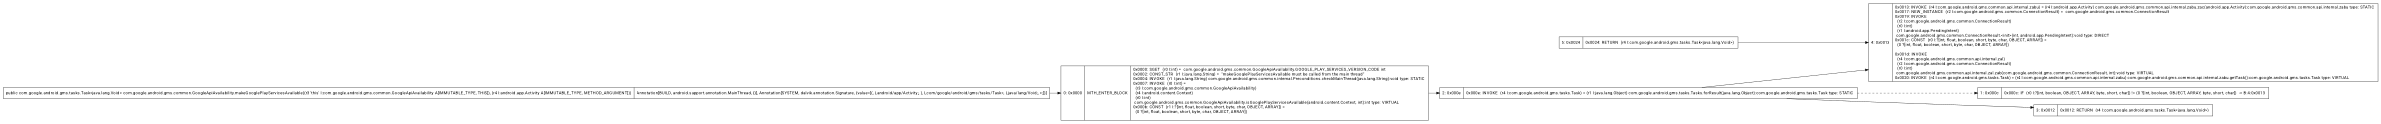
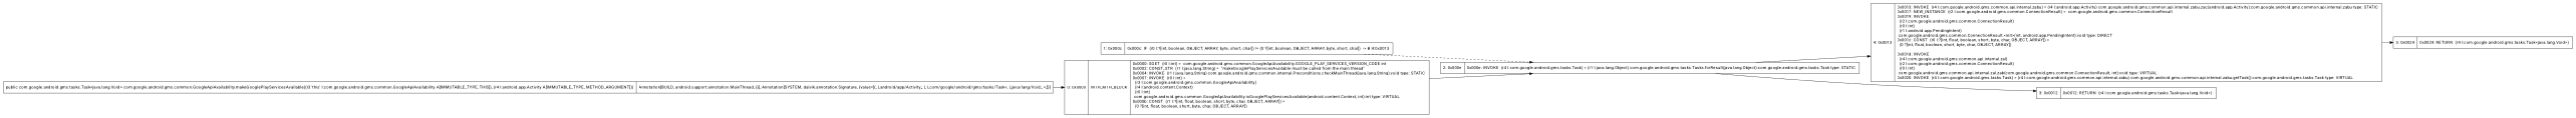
  digraph {
    fontname=Roboto
    rankdir=LR
    node [fontname=Roboto shape=record]
    edge [fontname=Roboto]
-   n1 [label="{0\:\ 0x0000|MTH_ENTER_BLOCK\l|0x0000: SGET  (r0 I:int) =  com.google.android.gms.common.GoogleApiAvailability.GOOGLE_PLAY_SERVICES_VERSION_CODE int \l0x0002: CONST_STR  (r1 I:java.lang.String) =  \"makeGooglePlayServicesAvailable must be called from the main thread\" \l0x0004: INVOKE  (r1 I:java.lang.String) com.google.android.gms.common.internal.Preconditions.checkMainThread(java.lang.String):void type: STATIC \l0x0007: INVOKE  (r0 I:int) = \l  (r3 I:com.google.android.gms.common.GoogleApiAvailability)\l  (r4 I:android.content.Context)\l  (r0 I:int)\l com.google.android.gms.common.GoogleApiAvailability.isGooglePlayServicesAvailable(android.content.Context, int):int type: VIRTUAL \l0x000b: CONST  (r1 I:?[int, float, boolean, short, byte, char, OBJECT, ARRAY]) = \l  (0 ?[int, float, boolean, short, byte, char, OBJECT, ARRAY])\l \l}"]
+   n1 [label="{0\:\ 0x0000|MTH_MTH_BLOCK\l|0x0000: SGET  (r0 I:int) =  com.google.android.gms.common.GoogleApiAvailability.GOOGLE_PLAY_SERVICES_VERSION_CODE int \l0x0002: CONST_STR  (r1 I:java.lang.String) =  \"makeGooglePlayServicesAvailable must be called from the main thread\" \l0x0004: INVOKE  (r1 I:java.lang.String) com.google.android.gms.common.internal.Preconditions.checkMainThread(java.lang.String):void type: STATIC \l0x0007: INVOKE  (r0 I:int) = \l  (r3 I:com.google.android.gms.common.GoogleApiAvailability)\l  (r4 I:android.content.Context)\l  (r0 I:int)\l com.google.android.gms.common.GoogleApiAvailability.isGooglePlayServicesAvailable(android.content.Context, int):int type: VIRTUAL \l0x000b: CONST  (r1 I:?[int, float, boolean, short, byte, char, OBJECT, ARRAY]) = \l  (0 ?[int, float, boolean, short, byte, char, OBJECT, ARRAY])\l \l}"]
    n2 [label="{2\:\ 0x000e|0x000e: INVOKE  (r4 I:com.google.android.gms.tasks.Task) = (r1 I:java.lang.Object) com.google.android.gms.tasks.Tasks.forResult(java.lang.Object):com.google.android.gms.tasks.Task type: STATIC \l}"]
    n3 [label="{1\:\ 0x000c|0x000c: IF  (r0 I:?[int, boolean, OBJECT, ARRAY, byte, short, char]) != (0 ?[int, boolean, OBJECT, ARRAY, byte, short, char])  \-\> B:4:0x0013 \l}"]
    n4 [label="{4\:\ 0x0013|0x0013: INVOKE  (r4 I:com.google.android.gms.common.api.internal.zabu) = (r4 I:android.app.Activity) com.google.android.gms.common.api.internal.zabu.zac(android.app.Activity):com.google.android.gms.common.api.internal.zabu type: STATIC \l0x0017: NEW_INSTANCE  (r2 I:com.google.android.gms.common.ConnectionResult) =  com.google.android.gms.common.ConnectionResult \l0x0019: INVOKE  \l  (r2 I:com.google.android.gms.common.ConnectionResult)\l  (r0 I:int)\l  (r1 I:android.app.PendingIntent)\l com.google.android.gms.common.ConnectionResult.\<init\>(int, android.app.PendingIntent):void type: DIRECT \l0x001c: CONST  (r0 I:?[int, float, boolean, short, byte, char, OBJECT, ARRAY]) = \l  (0 ?[int, float, boolean, short, byte, char, OBJECT, ARRAY])\l \l0x001d: INVOKE  \l  (r4 I:com.google.android.gms.common.api.internal.zal)\l  (r2 I:com.google.android.gms.common.ConnectionResult)\l  (r0 I:int)\l com.google.android.gms.common.api.internal.zal.zab(com.google.android.gms.common.ConnectionResult, int):void type: VIRTUAL \l0x0020: INVOKE  (r4 I:com.google.android.gms.tasks.Task) = (r4 I:com.google.android.gms.common.api.internal.zabu) com.google.android.gms.common.api.internal.zabu.getTask():com.google.android.gms.tasks.Task type: VIRTUAL \l}"]
    n5 [label="{3\:\ 0x0012|0x0012: RETURN  (r4 I:com.google.android.gms.tasks.Task\<java.lang.Void\>) \l}"]
    n6 [label="{5\:\ 0x0024|0x0024: RETURN  (r4 I:com.google.android.gms.tasks.Task\<java.lang.Void\>) \l}"]
    n7 [label="{public com.google.android.gms.tasks.Task\<java.lang.Void\> com.google.android.gms.common.GoogleApiAvailability.makeGooglePlayServicesAvailable((r3 'this' I:com.google.android.gms.common.GoogleApiAvailability A[IMMUTABLE_TYPE, THIS]), (r4 I:android.app.Activity A[IMMUTABLE_TYPE, METHOD_ARGUMENT]))  | Annotation[BUILD, android.support.annotation.MainThread, \{\}], Annotation[SYSTEM, dalvik.annotation.Signature, \{value=[(, Landroid\/app\/Activity;, ), Lcom\/google\/android\/gms\/tasks\/Task\<, Ljava\/lang\/Void;, \>;]\}]\l}"]
    n1 -> n2
    n2 -> n4
    n2 -> n5
-   n2 -> n3 [style=dashed]
-   n6 -> n4
+   n3 -> n2 [style=dashed]
+   n4 -> n6
    n7 -> n1
  }
